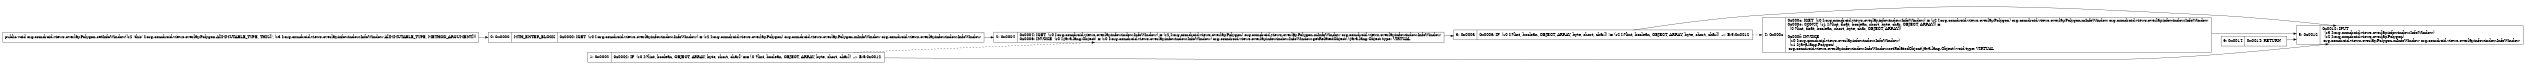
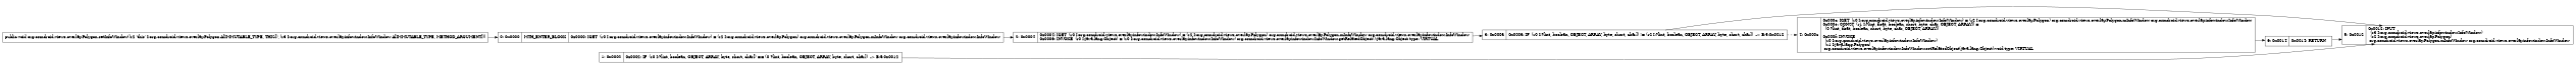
  digraph {
    rankdir=LR
    node [shape=record]
    n1 [label="{0\:\ 0x0000|MTH_ENTER_BLOCK\l|0x0000: IGET  (r0 I:org.osmdroid.views.overlay.infowindow.InfoWindow) = (r2 I:org.osmdroid.views.overlay.Polygon) org.osmdroid.views.overlay.Polygon.mInfoWindow org.osmdroid.views.overlay.infowindow.InfoWindow \l}"]
    n2 [label="{2\:\ 0x0004|0x0004: IGET  (r0 I:org.osmdroid.views.overlay.infowindow.InfoWindow) = (r2 I:org.osmdroid.views.overlay.Polygon) org.osmdroid.views.overlay.Polygon.mInfoWindow org.osmdroid.views.overlay.infowindow.InfoWindow \l0x0006: INVOKE  (r0 I:java.lang.Object) = (r0 I:org.osmdroid.views.overlay.infowindow.InfoWindow) org.osmdroid.views.overlay.infowindow.InfoWindow.getRelatedObject():java.lang.Object type: VIRTUAL \l}"]
    n3 [label="{1\:\ 0x0002|0x0002: IF  (r0 I:?[int, boolean, OBJECT, ARRAY, byte, short, char]) == (0 ?[int, boolean, OBJECT, ARRAY, byte, short, char])  \-\> B:5:0x0012 \l}"]
    n4 [label="{5\:\ 0x0012|0x0012: IPUT  \l  (r3 I:org.osmdroid.views.overlay.infowindow.InfoWindow)\l  (r2 I:org.osmdroid.views.overlay.Polygon)\l org.osmdroid.views.overlay.Polygon.mInfoWindow org.osmdroid.views.overlay.infowindow.InfoWindow \l}"]
    n5 [label="{3\:\ 0x000a|0x000a: IF  (r0 I:?[int, boolean, OBJECT, ARRAY, byte, short, char]) != (r2 I:?[int, boolean, OBJECT, ARRAY, byte, short, char])  \-\> B:5:0x0012 \l}"]
    n6 [label="{4\:\ 0x000c|0x000c: IGET  (r0 I:org.osmdroid.views.overlay.infowindow.InfoWindow) = (r2 I:org.osmdroid.views.overlay.Polygon) org.osmdroid.views.overlay.Polygon.mInfoWindow org.osmdroid.views.overlay.infowindow.InfoWindow \l0x000e: CONST  (r1 I:?[int, float, boolean, short, byte, char, OBJECT, ARRAY]) = \l  (0 ?[int, float, boolean, short, byte, char, OBJECT, ARRAY])\l \l0x000f: INVOKE  \l  (r0 I:org.osmdroid.views.overlay.infowindow.InfoWindow)\l  (r1 I:java.lang.Polygon)\l org.osmdroid.views.overlay.infowindow.InfoWindow.setRelatedObject(java.lang.Object):void type: VIRTUAL \l}"]
    n7 [label="{6\:\ 0x0014|0x0014: RETURN   \l}"]
    n8 [label="{public void org.osmdroid.views.overlay.Polygon.setInfoWindow((r2 'this' I:org.osmdroid.views.overlay.Polygon A[IMMUTABLE_TYPE, THIS]), (r3 I:org.osmdroid.views.overlay.infowindow.InfoWindow A[IMMUTABLE_TYPE, METHOD_ARGUMENT])) }"]
    n1 -> n2
    n2 -> n5
-   n3 -> n2 [style=dashed]
    n3 -> n4
    n5 -> n4
    n5 -> n6 [style=dashed]
-   n6 -> n4
+   n6 -> n7
    n7 -> n4
    n8 -> n1
  }
